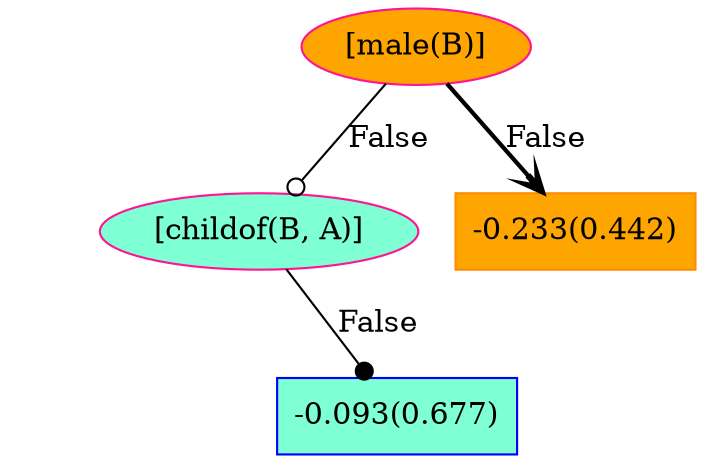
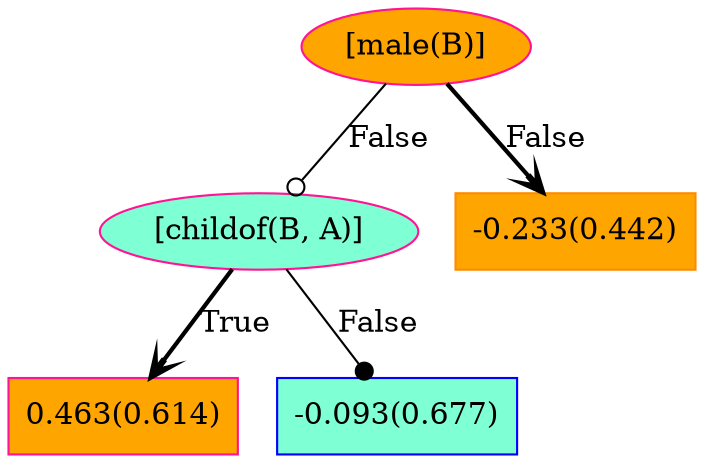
  digraph {
    node [color=deeppink fillcolor=orange style=filled shape=box]
    edge [arrowhead=vee style=solid]
    n1 [label="[male(B)]" shape=""]
    n2 [fillcolor=aquamarine label="[childof(B, A)]" shape=""]
    n3 [color=darkorange label="-0.233(0.442)"]
+   n4 [label="0.463(0.614)"]
    n5 [color=blue fillcolor=aquamarine label="-0.093(0.677)"]
    n1 -> n2 [arrowhead=odot label=False]
    n1 -> n3 [label=False style=bold]
+   n2 -> n4 [label=True style=bold]
    n2 -> n5 [arrowhead=dot label=False]
  }
